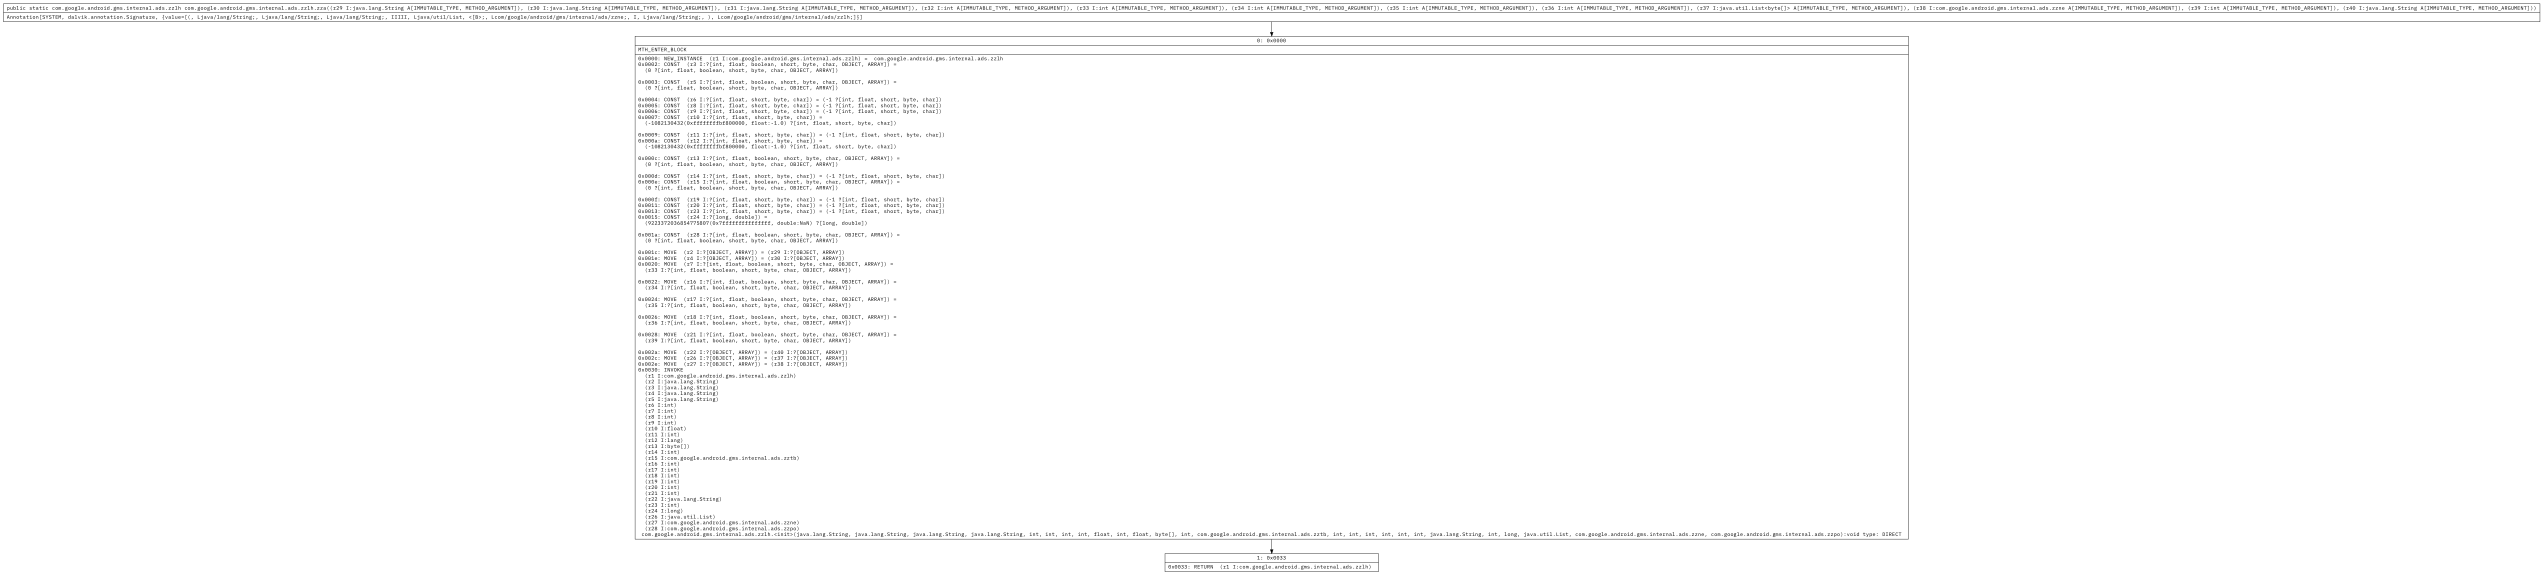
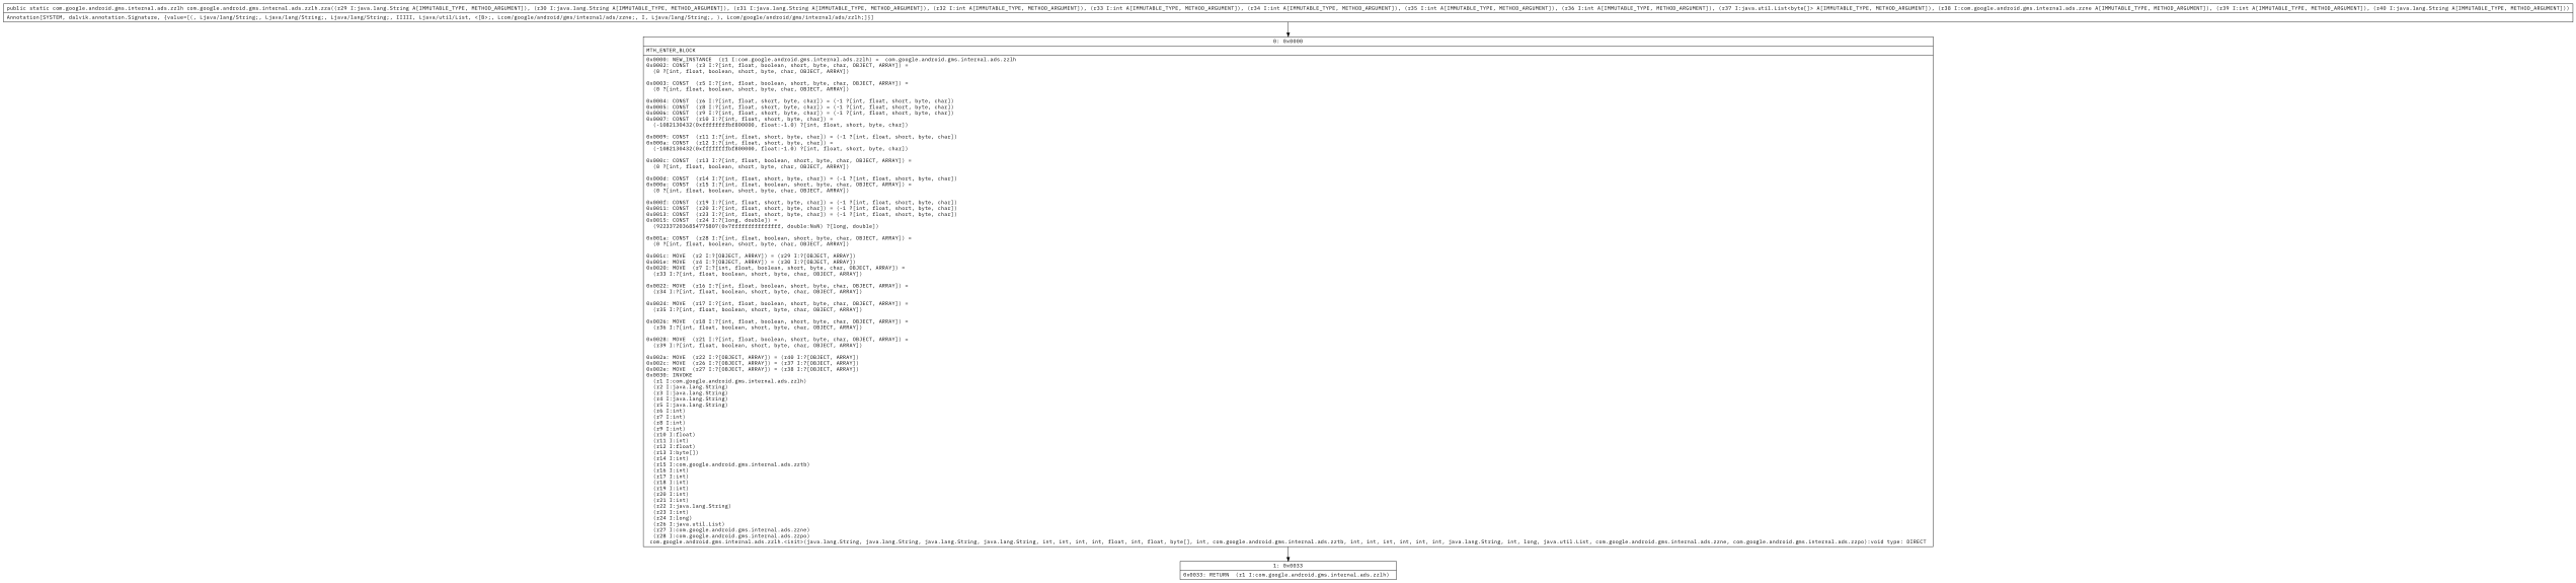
  digraph {
    fontname="IBM Plex Mono"
    node [shape=record fontname="IBM Plex Mono"]
    edge [fontname="IBM Plex Mono"]
-   n1 [label="{0\:\ 0x0000|MTH_ENTER_BLOCK\l|0x0000: NEW_INSTANCE  (r1 I:com.google.android.gms.internal.ads.zzlh) =  com.google.android.gms.internal.ads.zzlh \l0x0002: CONST  (r3 I:?[int, float, boolean, short, byte, char, OBJECT, ARRAY]) = \l  (0 ?[int, float, boolean, short, byte, char, OBJECT, ARRAY])\l \l0x0003: CONST  (r5 I:?[int, float, boolean, short, byte, char, OBJECT, ARRAY]) = \l  (0 ?[int, float, boolean, short, byte, char, OBJECT, ARRAY])\l \l0x0004: CONST  (r6 I:?[int, float, short, byte, char]) = (\-1 ?[int, float, short, byte, char]) \l0x0005: CONST  (r8 I:?[int, float, short, byte, char]) = (\-1 ?[int, float, short, byte, char]) \l0x0006: CONST  (r9 I:?[int, float, short, byte, char]) = (\-1 ?[int, float, short, byte, char]) \l0x0007: CONST  (r10 I:?[int, float, short, byte, char]) = \l  (\-1082130432(0xffffffffbf800000, float:\-1.0) ?[int, float, short, byte, char])\l \l0x0009: CONST  (r11 I:?[int, float, short, byte, char]) = (\-1 ?[int, float, short, byte, char]) \l0x000a: CONST  (r12 I:?[int, float, short, byte, char]) = \l  (\-1082130432(0xffffffffbf800000, float:\-1.0) ?[int, float, short, byte, char])\l \l0x000c: CONST  (r13 I:?[int, float, boolean, short, byte, char, OBJECT, ARRAY]) = \l  (0 ?[int, float, boolean, short, byte, char, OBJECT, ARRAY])\l \l0x000d: CONST  (r14 I:?[int, float, short, byte, char]) = (\-1 ?[int, float, short, byte, char]) \l0x000e: CONST  (r15 I:?[int, float, boolean, short, byte, char, OBJECT, ARRAY]) = \l  (0 ?[int, float, boolean, short, byte, char, OBJECT, ARRAY])\l \l0x000f: CONST  (r19 I:?[int, float, short, byte, char]) = (\-1 ?[int, float, short, byte, char]) \l0x0011: CONST  (r20 I:?[int, float, short, byte, char]) = (\-1 ?[int, float, short, byte, char]) \l0x0013: CONST  (r23 I:?[int, float, short, byte, char]) = (\-1 ?[int, float, short, byte, char]) \l0x0015: CONST  (r24 I:?[long, double]) = \l  (9223372036854775807(0x7fffffffffffffff, double:NaN) ?[long, double])\l \l0x001a: CONST  (r28 I:?[int, float, boolean, short, byte, char, OBJECT, ARRAY]) = \l  (0 ?[int, float, boolean, short, byte, char, OBJECT, ARRAY])\l \l0x001c: MOVE  (r2 I:?[OBJECT, ARRAY]) = (r29 I:?[OBJECT, ARRAY]) \l0x001e: MOVE  (r4 I:?[OBJECT, ARRAY]) = (r30 I:?[OBJECT, ARRAY]) \l0x0020: MOVE  (r7 I:?[int, float, boolean, short, byte, char, OBJECT, ARRAY]) = \l  (r33 I:?[int, float, boolean, short, byte, char, OBJECT, ARRAY])\l \l0x0022: MOVE  (r16 I:?[int, float, boolean, short, byte, char, OBJECT, ARRAY]) = \l  (r34 I:?[int, float, boolean, short, byte, char, OBJECT, ARRAY])\l \l0x0024: MOVE  (r17 I:?[int, float, boolean, short, byte, char, OBJECT, ARRAY]) = \l  (r35 I:?[int, float, boolean, short, byte, char, OBJECT, ARRAY])\l \l0x0026: MOVE  (r18 I:?[int, float, boolean, short, byte, char, OBJECT, ARRAY]) = \l  (r36 I:?[int, float, boolean, short, byte, char, OBJECT, ARRAY])\l \l0x0028: MOVE  (r21 I:?[int, float, boolean, short, byte, char, OBJECT, ARRAY]) = \l  (r39 I:?[int, float, boolean, short, byte, char, OBJECT, ARRAY])\l \l0x002a: MOVE  (r22 I:?[OBJECT, ARRAY]) = (r40 I:?[OBJECT, ARRAY]) \l0x002c: MOVE  (r26 I:?[OBJECT, ARRAY]) = (r37 I:?[OBJECT, ARRAY]) \l0x002e: MOVE  (r27 I:?[OBJECT, ARRAY]) = (r38 I:?[OBJECT, ARRAY]) \l0x0030: INVOKE  \l  (r1 I:com.google.android.gms.internal.ads.zzlh)\l  (r2 I:java.lang.String)\l  (r3 I:java.lang.String)\l  (r4 I:java.lang.String)\l  (r5 I:java.lang.String)\l  (r6 I:int)\l  (r7 I:int)\l  (r8 I:int)\l  (r9 I:int)\l  (r10 I:float)\l  (r11 I:int)\l  (r12 I:lang)\l  (r13 I:byte[])\l  (r14 I:int)\l  (r15 I:com.google.android.gms.internal.ads.zztb)\l  (r16 I:int)\l  (r17 I:int)\l  (r18 I:int)\l  (r19 I:int)\l  (r20 I:int)\l  (r21 I:int)\l  (r22 I:java.lang.String)\l  (r23 I:int)\l  (r24 I:long)\l  (r26 I:java.util.List)\l  (r27 I:com.google.android.gms.internal.ads.zzne)\l  (r28 I:com.google.android.gms.internal.ads.zzpo)\l com.google.android.gms.internal.ads.zzlh.\<init\>(java.lang.String, java.lang.String, java.lang.String, java.lang.String, int, int, int, int, float, int, float, byte[], int, com.google.android.gms.internal.ads.zztb, int, int, int, int, int, int, java.lang.String, int, long, java.util.List, com.google.android.gms.internal.ads.zzne, com.google.android.gms.internal.ads.zzpo):void type: DIRECT \l}"]
+   n1 [label="{0\:\ 0x0000|MTH_ENTER_BLOCK\l|0x0000: NEW_INSTANCE  (r1 I:com.google.android.gms.internal.ads.zzlh) =  com.google.android.gms.internal.ads.zzlh \l0x0002: CONST  (r3 I:?[int, float, boolean, short, byte, char, OBJECT, ARRAY]) = \l  (0 ?[int, float, boolean, short, byte, char, OBJECT, ARRAY])\l \l0x0003: CONST  (r5 I:?[int, float, boolean, short, byte, char, OBJECT, ARRAY]) = \l  (0 ?[int, float, boolean, short, byte, char, OBJECT, ARRAY])\l \l0x0004: CONST  (r6 I:?[int, float, short, byte, char]) = (\-1 ?[int, float, short, byte, char]) \l0x0005: CONST  (r8 I:?[int, float, short, byte, char]) = (\-1 ?[int, float, short, byte, char]) \l0x0006: CONST  (r9 I:?[int, float, short, byte, char]) = (\-1 ?[int, float, short, byte, char]) \l0x0007: CONST  (r10 I:?[int, float, short, byte, char]) = \l  (\-1082130432(0xffffffffbf800000, float:\-1.0) ?[int, float, short, byte, char])\l \l0x0009: CONST  (r11 I:?[int, float, short, byte, char]) = (\-1 ?[int, float, short, byte, char]) \l0x000a: CONST  (r12 I:?[int, float, short, byte, char]) = \l  (\-1082130432(0xffffffffbf800000, float:\-1.0) ?[int, float, short, byte, char])\l \l0x000c: CONST  (r13 I:?[int, float, boolean, short, byte, char, OBJECT, ARRAY]) = \l  (0 ?[int, float, boolean, short, byte, char, OBJECT, ARRAY])\l \l0x000d: CONST  (r14 I:?[int, float, short, byte, char]) = (\-1 ?[int, float, short, byte, char]) \l0x000e: CONST  (r15 I:?[int, float, boolean, short, byte, char, OBJECT, ARRAY]) = \l  (0 ?[int, float, boolean, short, byte, char, OBJECT, ARRAY])\l \l0x000f: CONST  (r19 I:?[int, float, short, byte, char]) = (\-1 ?[int, float, short, byte, char]) \l0x0011: CONST  (r20 I:?[int, float, short, byte, char]) = (\-1 ?[int, float, short, byte, char]) \l0x0013: CONST  (r23 I:?[int, float, short, byte, char]) = (\-1 ?[int, float, short, byte, char]) \l0x0015: CONST  (r24 I:?[long, double]) = \l  (9223372036854775807(0x7fffffffffffffff, double:NaN) ?[long, double])\l \l0x001a: CONST  (r28 I:?[int, float, boolean, short, byte, char, OBJECT, ARRAY]) = \l  (0 ?[int, float, boolean, short, byte, char, OBJECT, ARRAY])\l \l0x001c: MOVE  (r2 I:?[OBJECT, ARRAY]) = (r29 I:?[OBJECT, ARRAY]) \l0x001e: MOVE  (r4 I:?[OBJECT, ARRAY]) = (r30 I:?[OBJECT, ARRAY]) \l0x0020: MOVE  (r7 I:?[int, float, boolean, short, byte, char, OBJECT, ARRAY]) = \l  (r33 I:?[int, float, boolean, short, byte, char, OBJECT, ARRAY])\l \l0x0022: MOVE  (r16 I:?[int, float, boolean, short, byte, char, OBJECT, ARRAY]) = \l  (r34 I:?[int, float, boolean, short, byte, char, OBJECT, ARRAY])\l \l0x0024: MOVE  (r17 I:?[int, float, boolean, short, byte, char, OBJECT, ARRAY]) = \l  (r35 I:?[int, float, boolean, short, byte, char, OBJECT, ARRAY])\l \l0x0026: MOVE  (r18 I:?[int, float, boolean, short, byte, char, OBJECT, ARRAY]) = \l  (r36 I:?[int, float, boolean, short, byte, char, OBJECT, ARRAY])\l \l0x0028: MOVE  (r21 I:?[int, float, boolean, short, byte, char, OBJECT, ARRAY]) = \l  (r39 I:?[int, float, boolean, short, byte, char, OBJECT, ARRAY])\l \l0x002a: MOVE  (r22 I:?[OBJECT, ARRAY]) = (r40 I:?[OBJECT, ARRAY]) \l0x002c: MOVE  (r26 I:?[OBJECT, ARRAY]) = (r37 I:?[OBJECT, ARRAY]) \l0x002e: MOVE  (r27 I:?[OBJECT, ARRAY]) = (r38 I:?[OBJECT, ARRAY]) \l0x0030: INVOKE  \l  (r1 I:com.google.android.gms.internal.ads.zzlh)\l  (r2 I:java.lang.String)\l  (r3 I:java.lang.String)\l  (r4 I:java.lang.String)\l  (r5 I:java.lang.String)\l  (r6 I:int)\l  (r7 I:int)\l  (r8 I:int)\l  (r9 I:int)\l  (r10 I:float)\l  (r11 I:int)\l  (r12 I:float)\l  (r13 I:byte[])\l  (r14 I:int)\l  (r15 I:com.google.android.gms.internal.ads.zztb)\l  (r16 I:int)\l  (r17 I:int)\l  (r18 I:int)\l  (r19 I:int)\l  (r20 I:int)\l  (r21 I:int)\l  (r22 I:java.lang.String)\l  (r23 I:int)\l  (r24 I:long)\l  (r26 I:java.util.List)\l  (r27 I:com.google.android.gms.internal.ads.zzne)\l  (r28 I:com.google.android.gms.internal.ads.zzpo)\l com.google.android.gms.internal.ads.zzlh.\<init\>(java.lang.String, java.lang.String, java.lang.String, java.lang.String, int, int, int, int, float, int, float, byte[], int, com.google.android.gms.internal.ads.zztb, int, int, int, int, int, int, java.lang.String, int, long, java.util.List, com.google.android.gms.internal.ads.zzne, com.google.android.gms.internal.ads.zzpo):void type: DIRECT \l}"]
    n2 [label="{1\:\ 0x0033|0x0033: RETURN  (r1 I:com.google.android.gms.internal.ads.zzlh) \l}"]
    n3 [label="{public static com.google.android.gms.internal.ads.zzlh com.google.android.gms.internal.ads.zzlh.zza((r29 I:java.lang.String A[IMMUTABLE_TYPE, METHOD_ARGUMENT]), (r30 I:java.lang.String A[IMMUTABLE_TYPE, METHOD_ARGUMENT]), (r31 I:java.lang.String A[IMMUTABLE_TYPE, METHOD_ARGUMENT]), (r32 I:int A[IMMUTABLE_TYPE, METHOD_ARGUMENT]), (r33 I:int A[IMMUTABLE_TYPE, METHOD_ARGUMENT]), (r34 I:int A[IMMUTABLE_TYPE, METHOD_ARGUMENT]), (r35 I:int A[IMMUTABLE_TYPE, METHOD_ARGUMENT]), (r36 I:int A[IMMUTABLE_TYPE, METHOD_ARGUMENT]), (r37 I:java.util.List\<byte[]\> A[IMMUTABLE_TYPE, METHOD_ARGUMENT]), (r38 I:com.google.android.gms.internal.ads.zzne A[IMMUTABLE_TYPE, METHOD_ARGUMENT]), (r39 I:int A[IMMUTABLE_TYPE, METHOD_ARGUMENT]), (r40 I:java.lang.String A[IMMUTABLE_TYPE, METHOD_ARGUMENT]))  | Annotation[SYSTEM, dalvik.annotation.Signature, \{value=[(, Ljava\/lang\/String;, Ljava\/lang\/String;, Ljava\/lang\/String;, IIIII, Ljava\/util\/List, \<[B\>;, Lcom\/google\/android\/gms\/internal\/ads\/zzne;, I, Ljava\/lang\/String;, ), Lcom\/google\/android\/gms\/internal\/ads\/zzlh;]\}]\l}"]
    n1 -> n2
    n3 -> n1
  }
